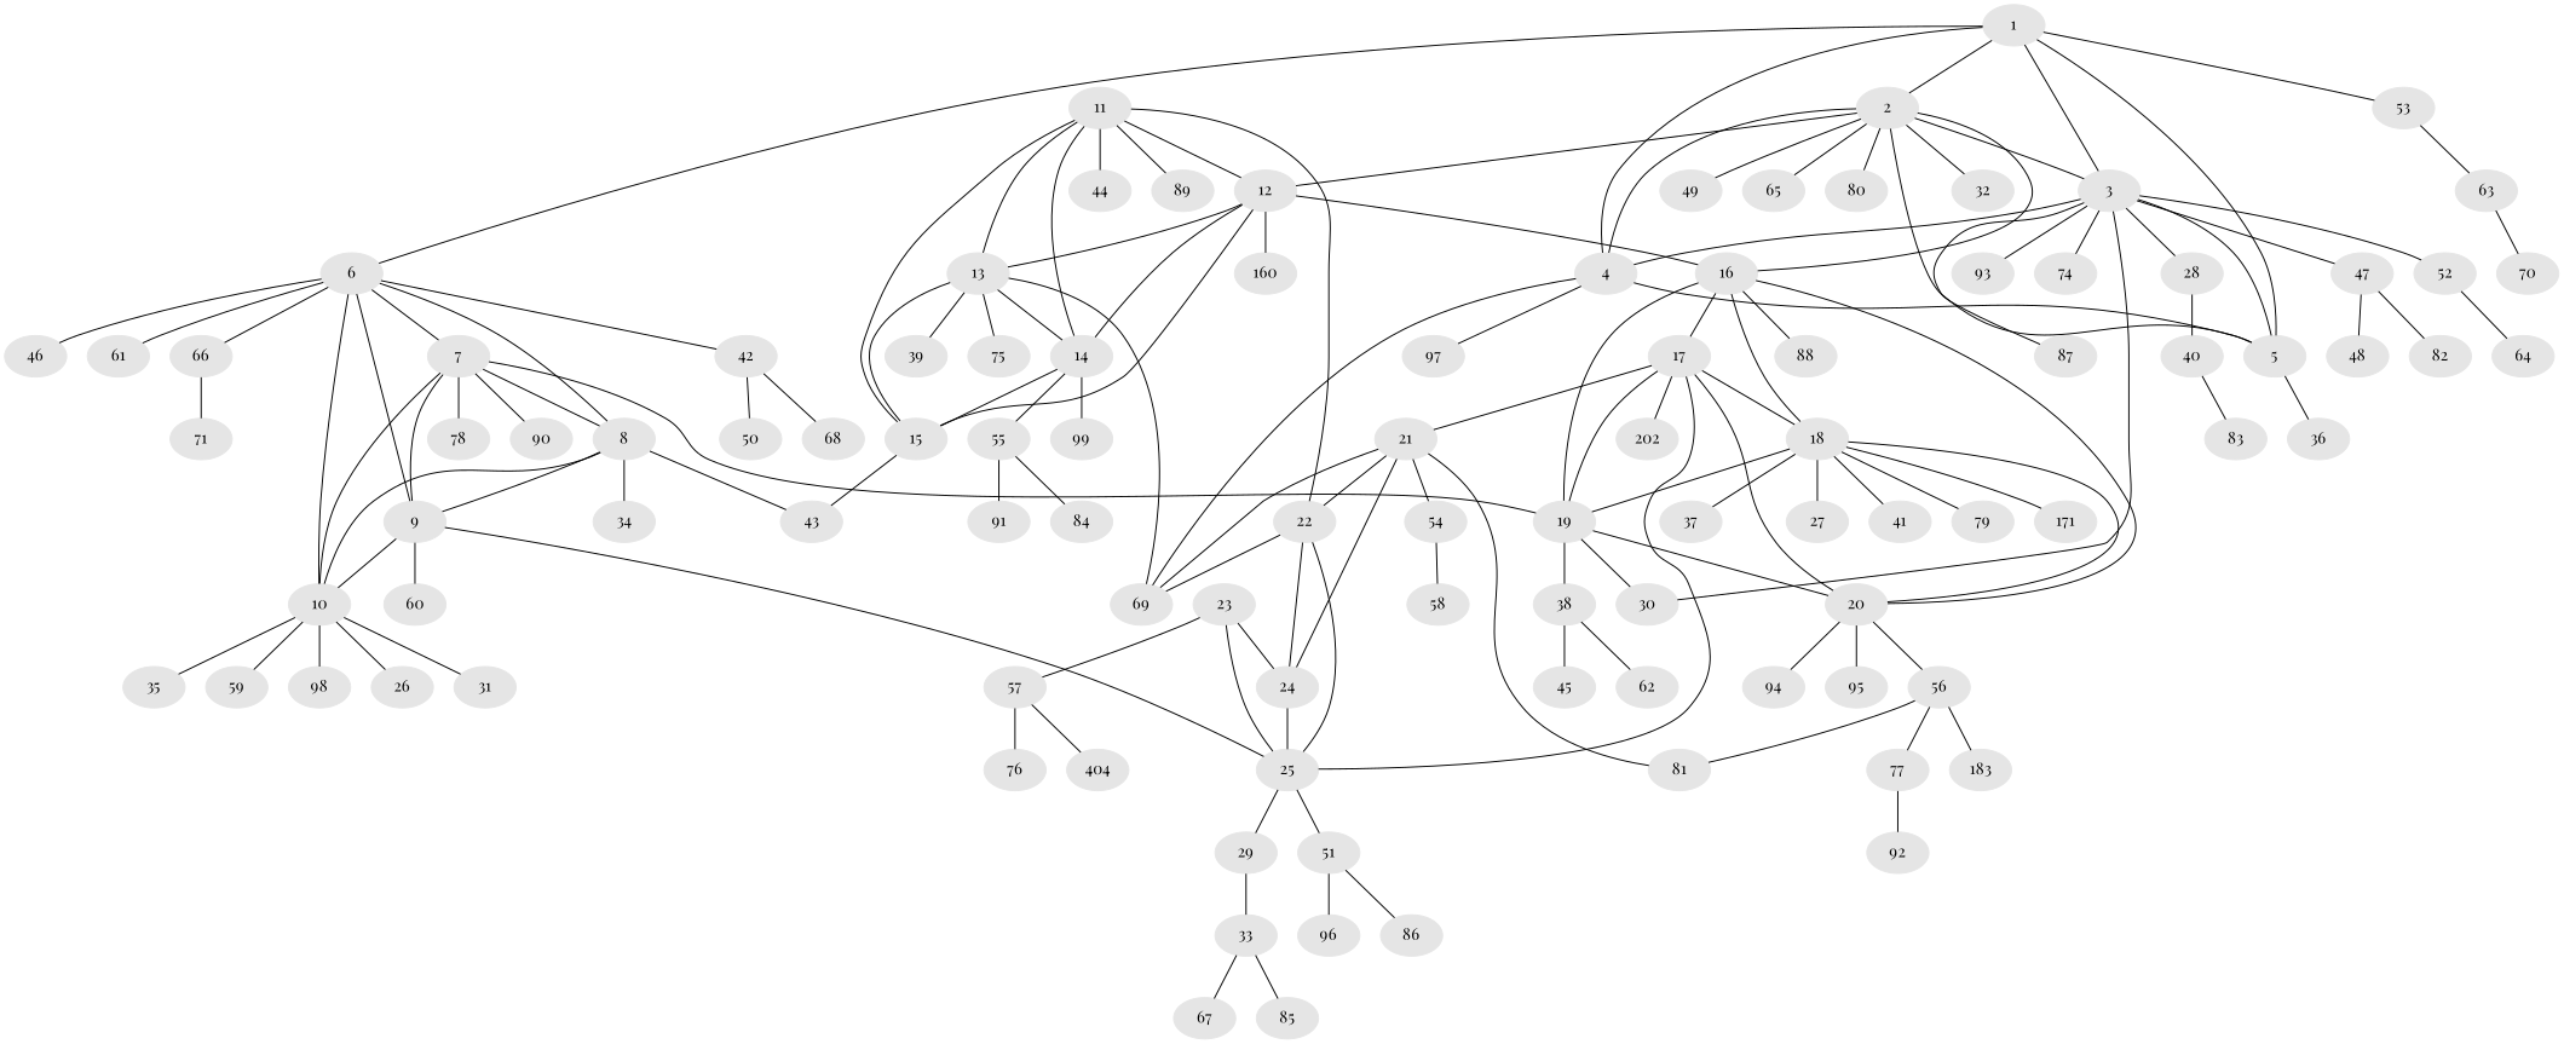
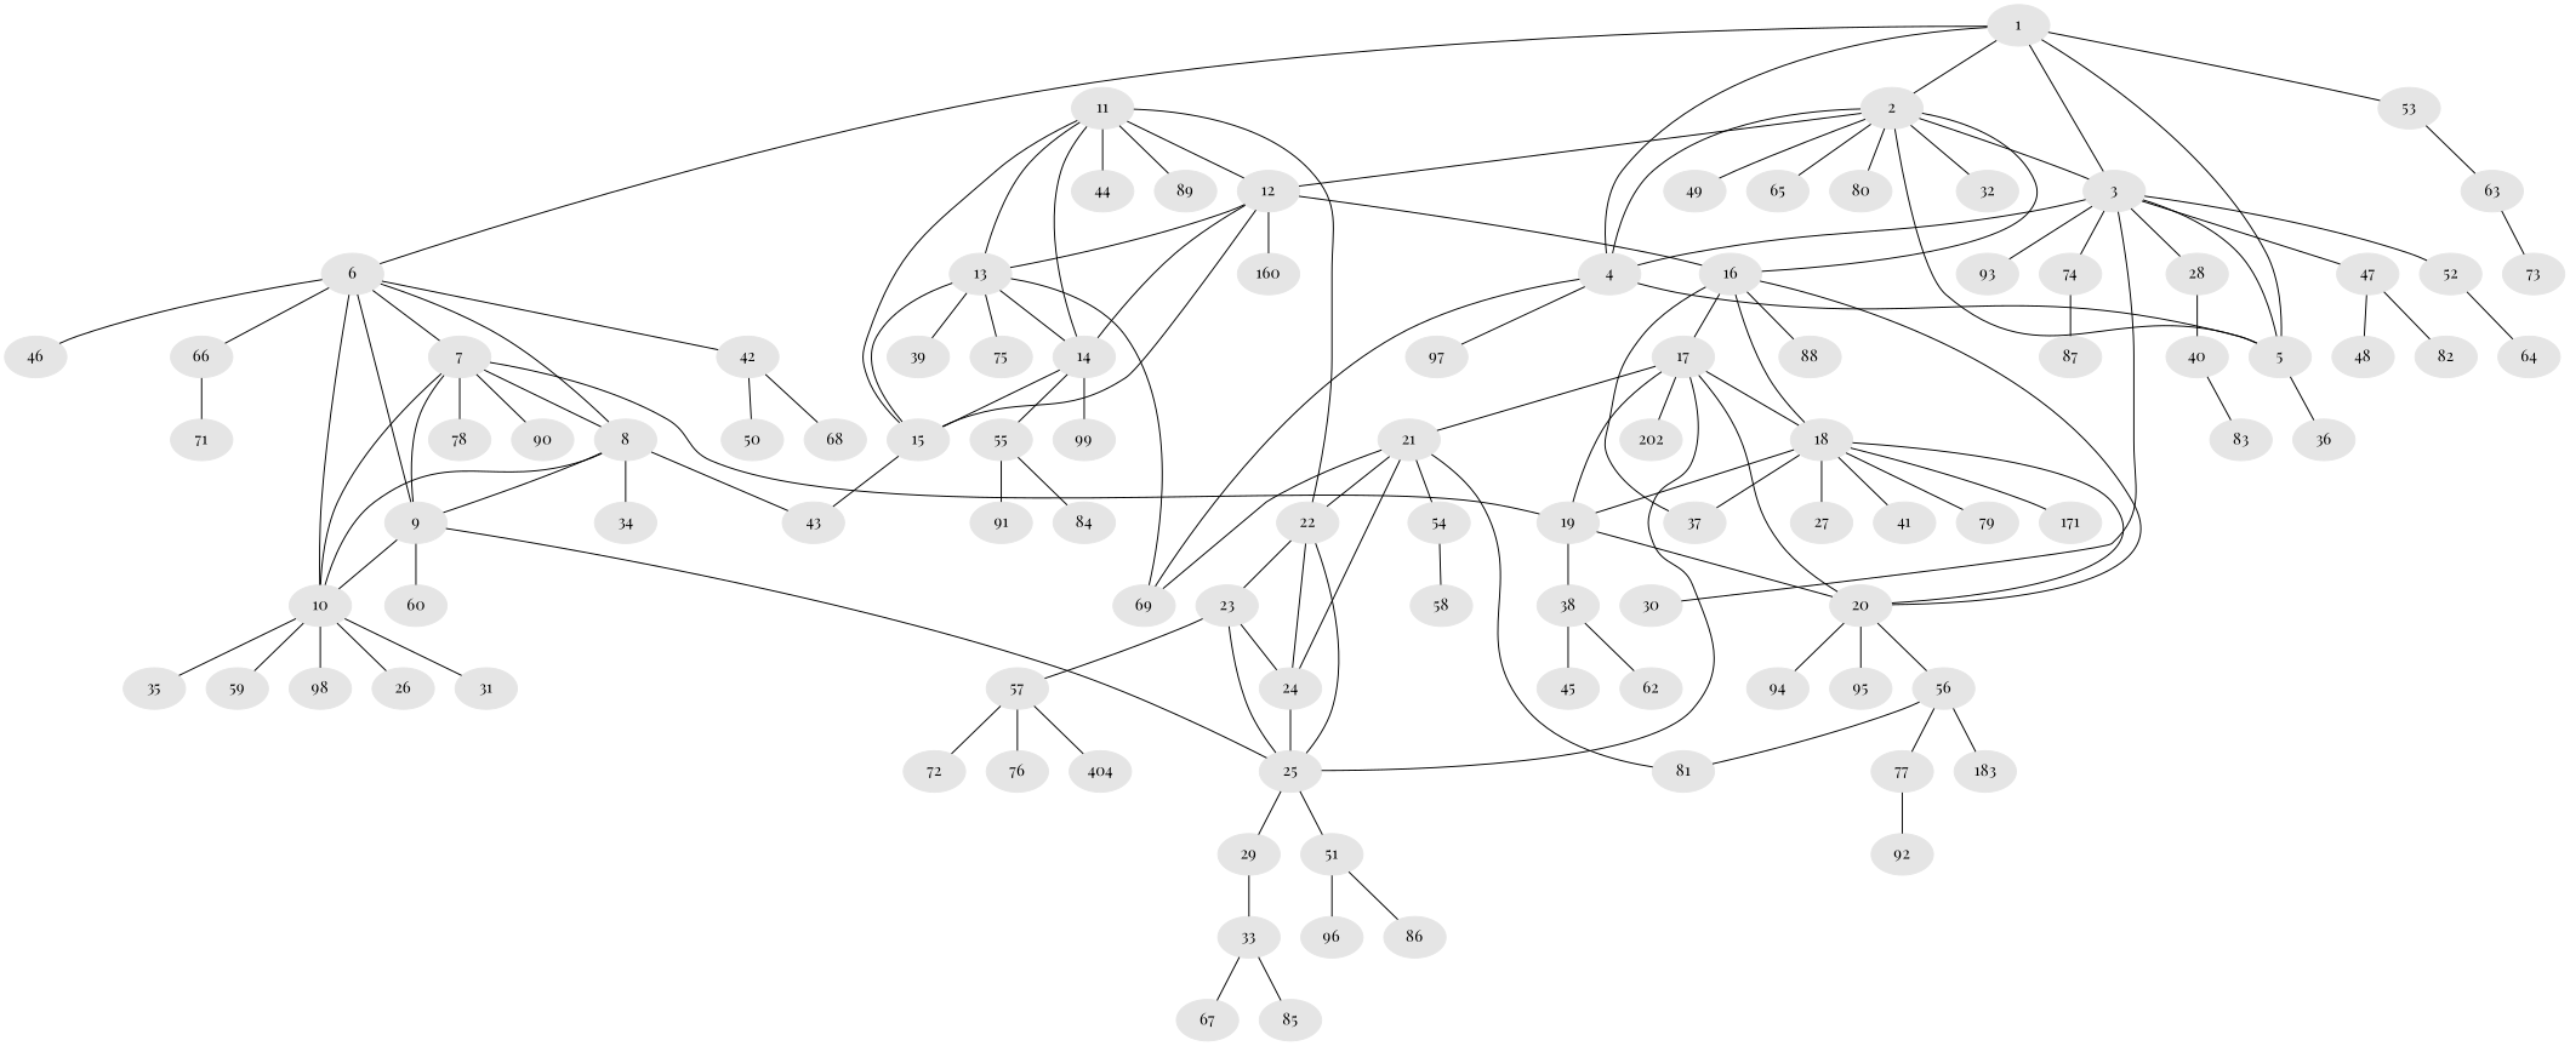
  graph {
    fontname="Playfair Display"
    node [color=gray90 fontname="Playfair Display" style=filled]
    edge [fontname="Playfair Display"]
    1
    2
    3
    4
    5
    6
    53
    12
    16
    32
    49
    65
    80
    28
    30
    47
    52
    74
    87
    93
    97
    69
    36
    7
    8
    9
    10
    42
    46
-   61
    66
    63
    15
    13
    14
    n36 [label=160]
    19
    17
    18
    20
    88
    40
    48
    82
    64
    22
    25
    23
    24
    78
    90
    34
    43
    60
    26
    31
    35
    59
    98
    50
    68
    71
    38
    29
    51
    11
    44
    89
    39
    75
    55
    99
    84
    91
    21
    n76 [label=202]
    27
    37
    41
    79
    n81 [label=171]
    56
    94
    95
    54
    81
    45
    62
    77
    n90 [label=183]
    57
    58
+   72
    76
    n95 [label=404]
    33
    86
    96
    83
    67
    85
-   73 [label=70]
+   73
    92
    1 -- 2
    1 -- 3
    1 -- 4
    1 -- 5
    1 -- 6
    1 -- 53
    2 -- 3
    2 -- 4
    2 -- 5
    2 -- 12
    2 -- 16
    2 -- 32
    2 -- 49
    2 -- 65
    2 -- 80
    3 -- 4
    3 -- 5
    3 -- 28
    3 -- 30
    3 -- 47
    3 -- 52
    3 -- 74
-   3 -- 87
+   74 -- 87
    3 -- 93
    4 -- 5
    4 -- 97
    4 -- 69
    5 -- 36
    6 -- 7
    6 -- 8
    6 -- 9
    6 -- 10
    6 -- 42
    6 -- 46
-   6 -- 61
    6 -- 66
    53 -- 63
    12 -- 16
    12 -- 15
    12 -- 13
    12 -- 14
    12 -- n36
-   16 -- 19
+   16 -- 37
    16 -- 17
    16 -- 18
    16 -- 20
    16 -- 88
    28 -- 40
    47 -- 48
    47 -- 82
    52 -- 64
    7 -- 8
    7 -- 9
    7 -- 10
    7 -- 19
    7 -- 78
    7 -- 90
    8 -- 9
    8 -- 10
    8 -- 34
    8 -- 43
    9 -- 10
    9 -- 25
    9 -- 60
    10 -- 26
    10 -- 31
    10 -- 35
    10 -- 59
    10 -- 98
    42 -- 50
    42 -- 68
    66 -- 71
    63 -- 73
    15 -- 43
    13 -- 69
    13 -- 15
    13 -- 14
    13 -- 39
    13 -- 75
    14 -- 15
    14 -- 55
    14 -- 99
-   19 -- 30
    19 -- 20
    19 -- 38
    17 -- 19
    17 -- 18
    17 -- 20
    17 -- 25
    17 -- 21
    17 -- n76
    18 -- 19
    18 -- 20
    18 -- 27
    18 -- 37
    18 -- 41
    18 -- 79
    18 -- n81
    20 -- 56
    20 -- 94
    20 -- 95
    40 -- 83
    22 -- 25
-   22 -- 69
+   22 -- 23
    22 -- 24
    25 -- 29
    25 -- 51
    23 -- 25
    23 -- 24
    23 -- 57
    24 -- 25
    38 -- 45
    38 -- 62
    29 -- 33
    51 -- 86
    51 -- 96
    11 -- 12
    11 -- 15
    11 -- 13
    11 -- 14
    11 -- 22
    11 -- 44
    11 -- 89
    55 -- 84
    55 -- 91
    21 -- 69
    21 -- 22
    21 -- 24
    21 -- 54
    21 -- 81
    56 -- 81
    56 -- 77
    56 -- n90
    54 -- 58
    77 -- 92
+   57 -- 72
    57 -- 76
    57 -- n95
    33 -- 67
    33 -- 85
  }
